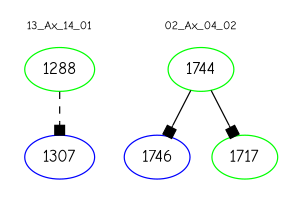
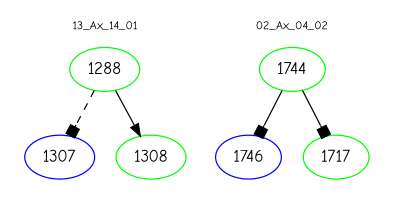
  digraph {
    fontname="Comic Neue"
    node [color=green fontname="Comic Neue"]
    edge [arrowhead=box color=black fontname="Comic Neue" style=solid]
    n1 [label=1288]
    n2 [color=blue label=1307]
+   n3 [label=1308]
    n4 [label=1744]
    n5 [color=blue label=1746]
    n6 [label=1717]
    subgraph cluster_1 {
      color=white
      fontsize=10
      label="13_Ax_14_01"
      n1
      n2
+     n3
    }
    subgraph cluster_2 {
      color=white
      fontsize=10
      label="02_Ax_04_02"
      n4
      n5
      n6
    }
    n1 -> n2 [style=dashed]
+   n1 -> n3 [arrowhead=normal]
    n4 -> n5
    n4 -> n6
  }
